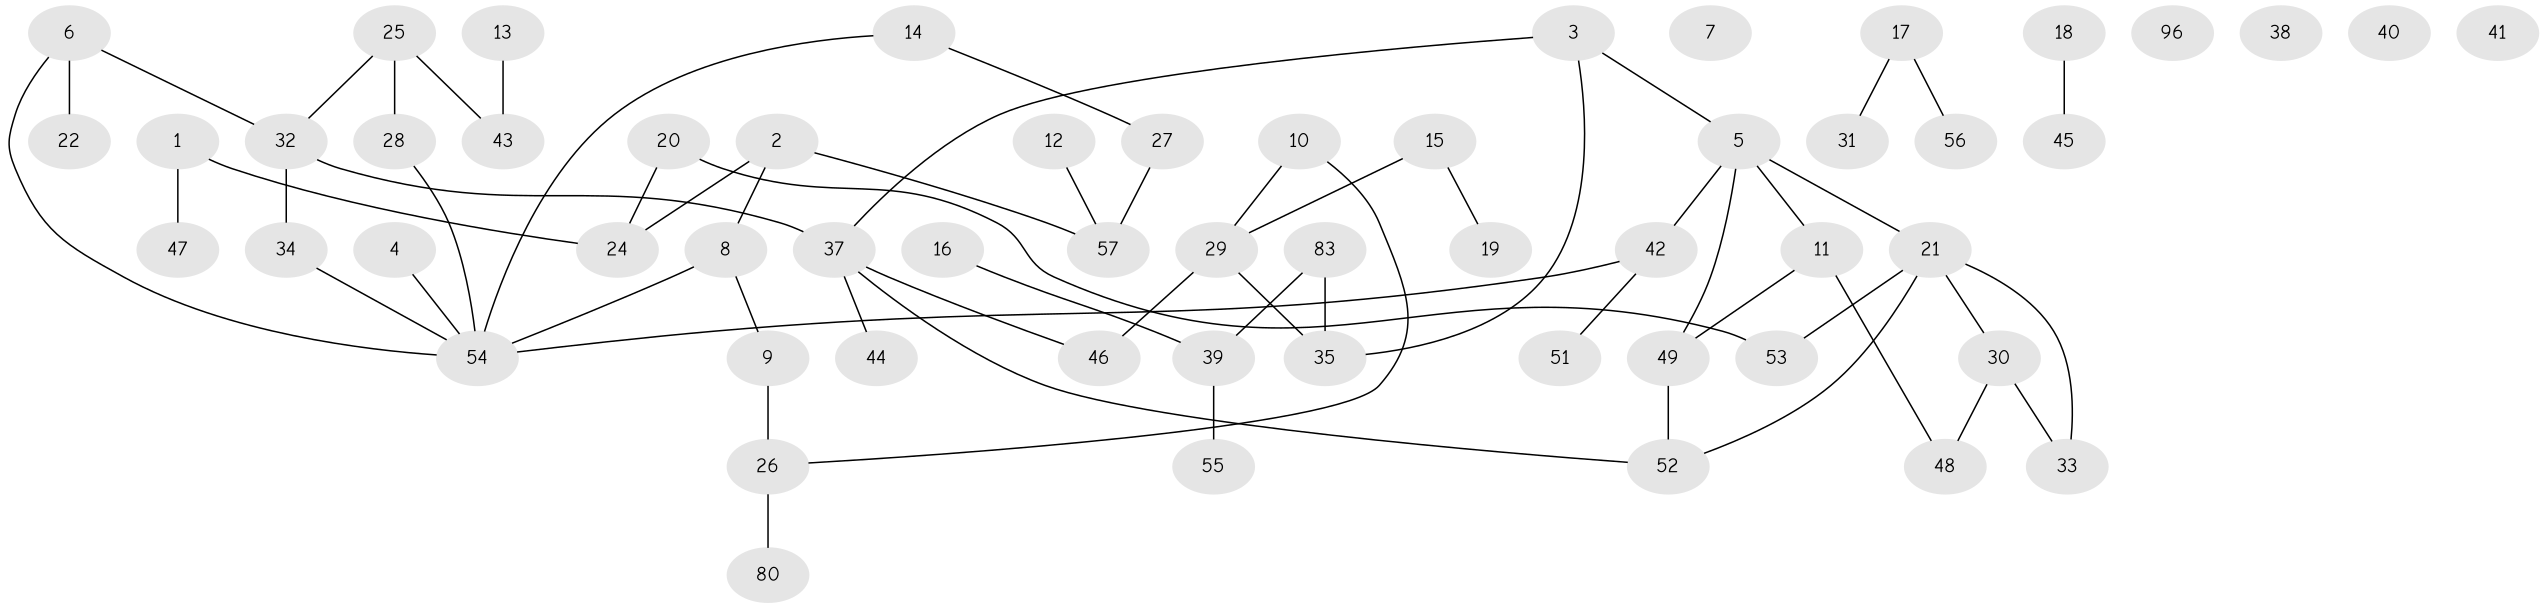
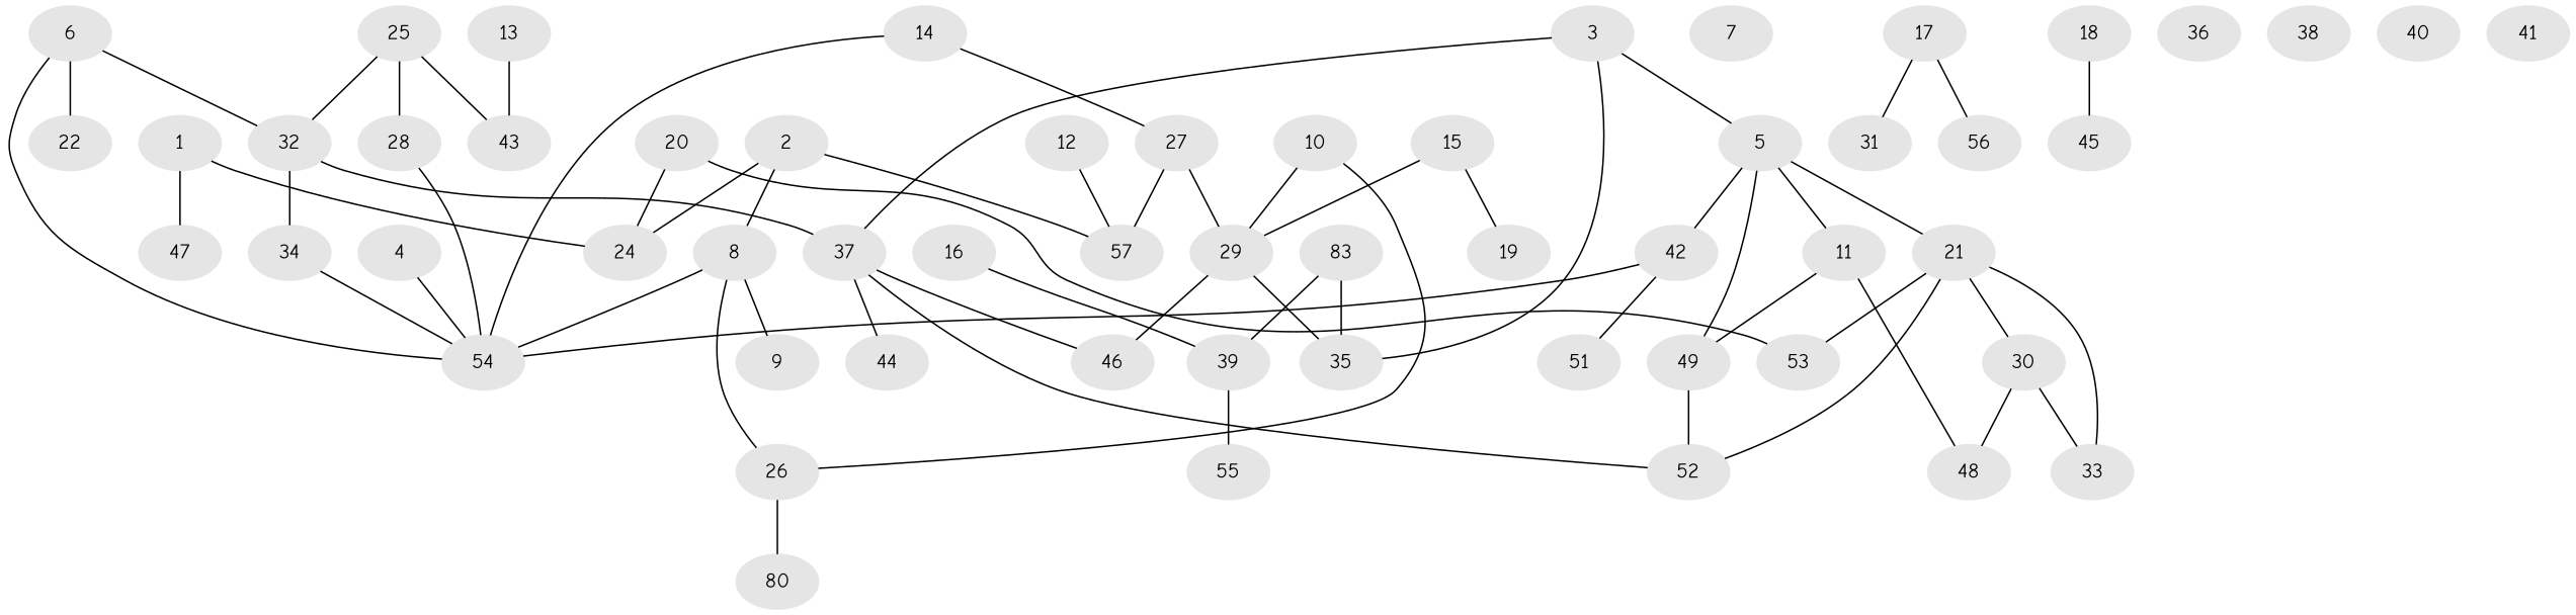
  graph {
    fontname="Comic Neue"
    node [color=gray90 fontname="Comic Neue" style=filled]
    edge [fontname="Comic Neue"]
    1
    24
    47
    2
    8
    57
    54
    9
    26
    3
    5
    35
    37
    11
    42
    49
    21
    46
    52
    44
    4
    48
    51
    6
    22
    32
    34
    7
    n29 [label=80]
    10
    29
    12
    13
    43
    14
    27
    15
    19
    16
    39
    55
    17
    31
    56
    18
    45
    20
    53
    33
    30
    n51 [label=83]
    25
    28
-   36 [label=96]
+   36
    38
    40
    41
    1 -- 24
    1 -- 47
    2 -- 24
    2 -- 8
    2 -- 57
    8 -- 54
    8 -- 9
-   9 -- 26
+   8 -- 26
    26 -- n29
    3 -- 5
    3 -- 35
    3 -- 37
    5 -- 11
    5 -- 42
    5 -- 49
    5 -- 21
    37 -- 46
    37 -- 52
    37 -- 44
    11 -- 49
    11 -- 48
    42 -- 54
    42 -- 51
    49 -- 52
    21 -- 52
    21 -- 53
    21 -- 33
    21 -- 30
    4 -- 54
    6 -- 54
    6 -- 22
    6 -- 32
    32 -- 37
    32 -- 34
    34 -- 54
    10 -- 26
    10 -- 29
    29 -- 35
    29 -- 46
    12 -- 57
    13 -- 43
    14 -- 54
    14 -- 27
    27 -- 57
+   27 -- 29
    15 -- 29
    15 -- 19
    16 -- 39
    39 -- 55
    17 -- 31
    17 -- 56
    18 -- 45
    20 -- 24
    20 -- 53
    30 -- 48
    30 -- 33
    n51 -- 35
    n51 -- 39
    25 -- 32
    25 -- 43
    25 -- 28
    28 -- 54
  }
